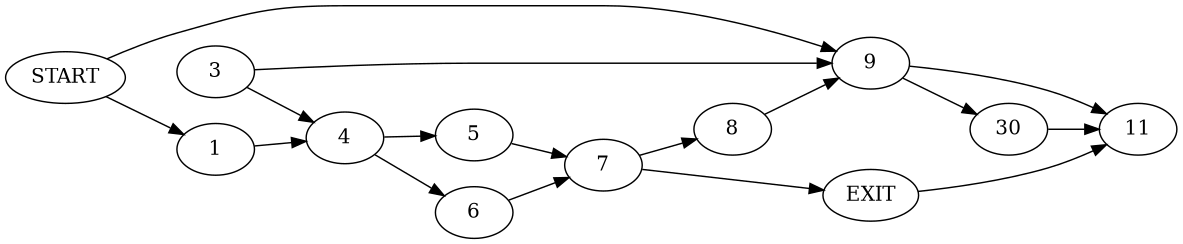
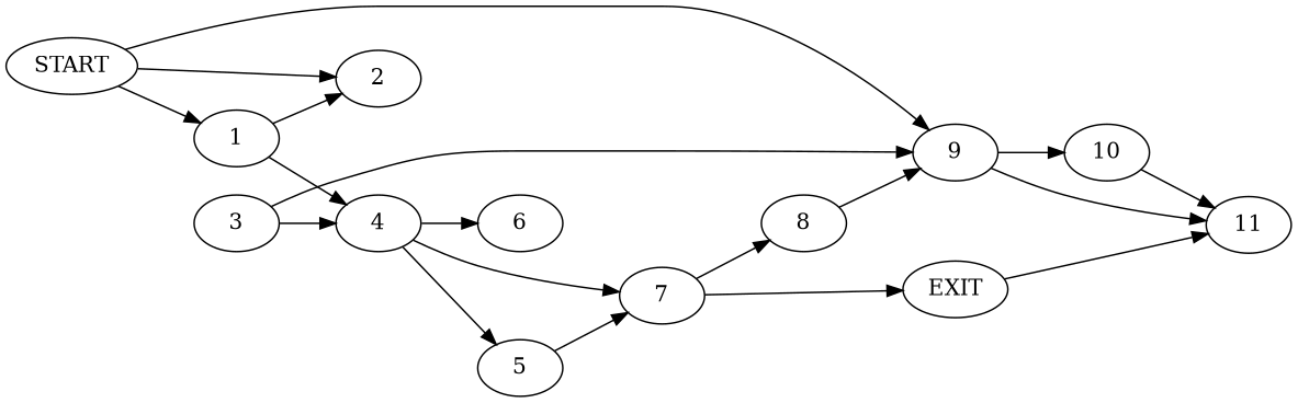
  digraph {
    rankdir=LR
    n1 [label=START]
    1
+   2
    9
    4
    5
    6
    3
-   10 [label=30]
+   10
    11
    7
    8
    n13 [label=EXIT]
    n1 -> 1
+   n1 -> 2
    n1 -> 9
+   1 -> 2
    1 -> 4
    9 -> 10
    9 -> 11
    4 -> 5
    4 -> 6
    5 -> 7
-   6 -> 7
+   4 -> 7
    3 -> 9
    3 -> 4
    10 -> 11
    7 -> 8
    7 -> n13
    8 -> 9
    n13 -> 11
  }
